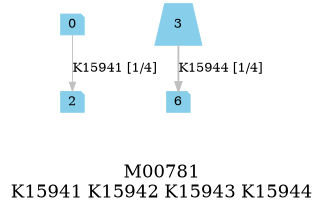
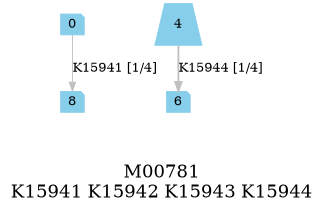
  digraph {
    fontsize=20
    label="M00781\nK15941 K15942 K15943 K15944"
    node [color=skyblue shape=note style=filled]
    edge [color=grey]
    0 [height=.3 width=.3]
    n2 [height=.3 label=6 width=.3]
-   2 [height=.3 width=.3]
-   4 [height=.3 shape=trapezium width=.3 label=3]
+   2 [height=.3 width=.3 label=8]
+   4 [height=.3 shape=trapezium width=.3]
    subgraph sub_1 {
      0
      n2
      2
      4
    }
    0 -> 2 [label="K15941 [1/4]" style=solid]
    4 -> n2 [label="K15944 [1/4]" style=bold]
  }
